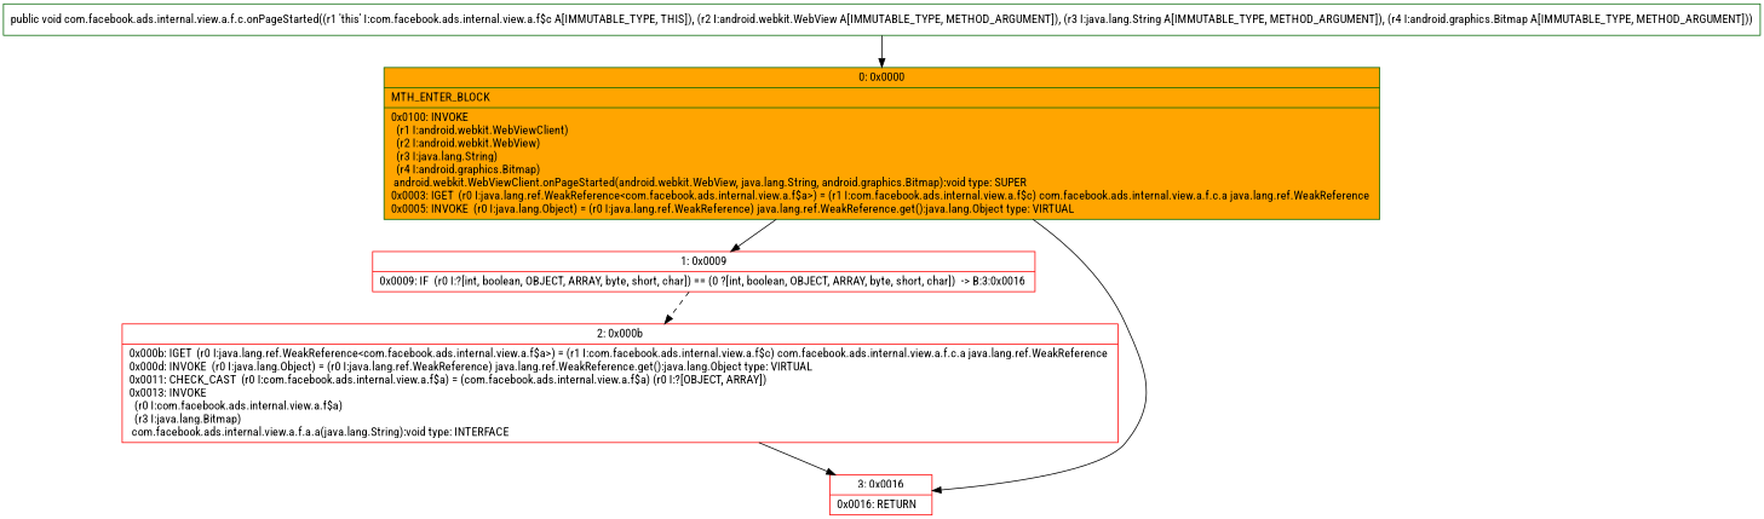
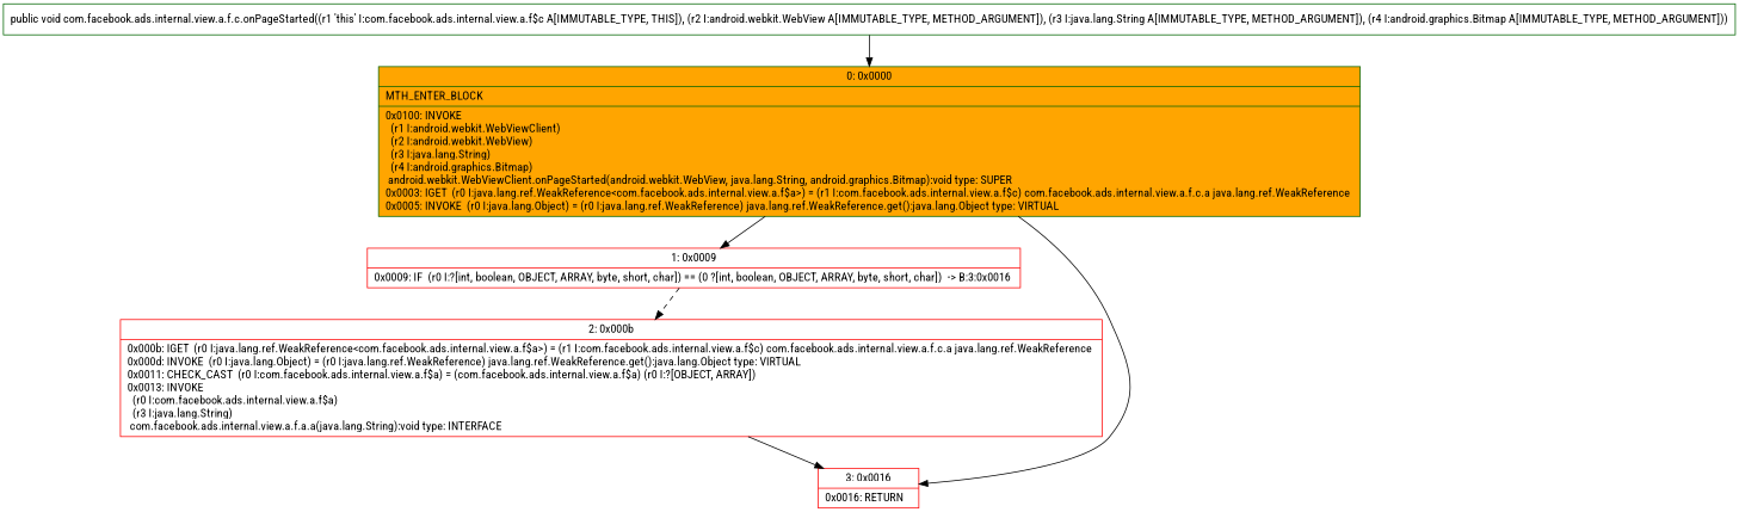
  digraph {
    fontname="Roboto Condensed"
    node [color=red fillcolor=white fontname="Roboto Condensed" shape=record style=filled]
    edge [fontname="Roboto Condensed"]
    n1 [color=darkgreen fillcolor=orange label="{0\:\ 0x0000|MTH_ENTER_BLOCK\l|0x0100: INVOKE  \l  (r1 I:android.webkit.WebViewClient)\l  (r2 I:android.webkit.WebView)\l  (r3 I:java.lang.String)\l  (r4 I:android.graphics.Bitmap)\l android.webkit.WebViewClient.onPageStarted(android.webkit.WebView, java.lang.String, android.graphics.Bitmap):void type: SUPER \l0x0003: IGET  (r0 I:java.lang.ref.WeakReference\<com.facebook.ads.internal.view.a.f$a\>) = (r1 I:com.facebook.ads.internal.view.a.f$c) com.facebook.ads.internal.view.a.f.c.a java.lang.ref.WeakReference \l0x0005: INVOKE  (r0 I:java.lang.Object) = (r0 I:java.lang.ref.WeakReference) java.lang.ref.WeakReference.get():java.lang.Object type: VIRTUAL \l}"]
    n2 [label="{1\:\ 0x0009|0x0009: IF  (r0 I:?[int, boolean, OBJECT, ARRAY, byte, short, char]) == (0 ?[int, boolean, OBJECT, ARRAY, byte, short, char])  \-\> B:3:0x0016 \l}"]
    n3 [label="{3\:\ 0x0016|0x0016: RETURN   \l}"]
-   n4 [label="{2\:\ 0x000b|0x000b: IGET  (r0 I:java.lang.ref.WeakReference\<com.facebook.ads.internal.view.a.f$a\>) = (r1 I:com.facebook.ads.internal.view.a.f$c) com.facebook.ads.internal.view.a.f.c.a java.lang.ref.WeakReference \l0x000d: INVOKE  (r0 I:java.lang.Object) = (r0 I:java.lang.ref.WeakReference) java.lang.ref.WeakReference.get():java.lang.Object type: VIRTUAL \l0x0011: CHECK_CAST  (r0 I:com.facebook.ads.internal.view.a.f$a) = (com.facebook.ads.internal.view.a.f$a) (r0 I:?[OBJECT, ARRAY]) \l0x0013: INVOKE  \l  (r0 I:com.facebook.ads.internal.view.a.f$a)\l  (r3 I:java.lang.Bitmap)\l com.facebook.ads.internal.view.a.f.a.a(java.lang.String):void type: INTERFACE \l}"]
+   n4 [label="{2\:\ 0x000b|0x000b: IGET  (r0 I:java.lang.ref.WeakReference\<com.facebook.ads.internal.view.a.f$a\>) = (r1 I:com.facebook.ads.internal.view.a.f$c) com.facebook.ads.internal.view.a.f.c.a java.lang.ref.WeakReference \l0x000d: INVOKE  (r0 I:java.lang.Object) = (r0 I:java.lang.ref.WeakReference) java.lang.ref.WeakReference.get():java.lang.Object type: VIRTUAL \l0x0011: CHECK_CAST  (r0 I:com.facebook.ads.internal.view.a.f$a) = (com.facebook.ads.internal.view.a.f$a) (r0 I:?[OBJECT, ARRAY]) \l0x0013: INVOKE  \l  (r0 I:com.facebook.ads.internal.view.a.f$a)\l  (r3 I:java.lang.String)\l com.facebook.ads.internal.view.a.f.a.a(java.lang.String):void type: INTERFACE \l}"]
    n5 [color=darkgreen label="{public void com.facebook.ads.internal.view.a.f.c.onPageStarted((r1 'this' I:com.facebook.ads.internal.view.a.f$c A[IMMUTABLE_TYPE, THIS]), (r2 I:android.webkit.WebView A[IMMUTABLE_TYPE, METHOD_ARGUMENT]), (r3 I:java.lang.String A[IMMUTABLE_TYPE, METHOD_ARGUMENT]), (r4 I:android.graphics.Bitmap A[IMMUTABLE_TYPE, METHOD_ARGUMENT])) }"]
    n1 -> n2
    n1 -> n3
    n2 -> n4 [style=dashed]
    n4 -> n3
    n5 -> n1
  }
